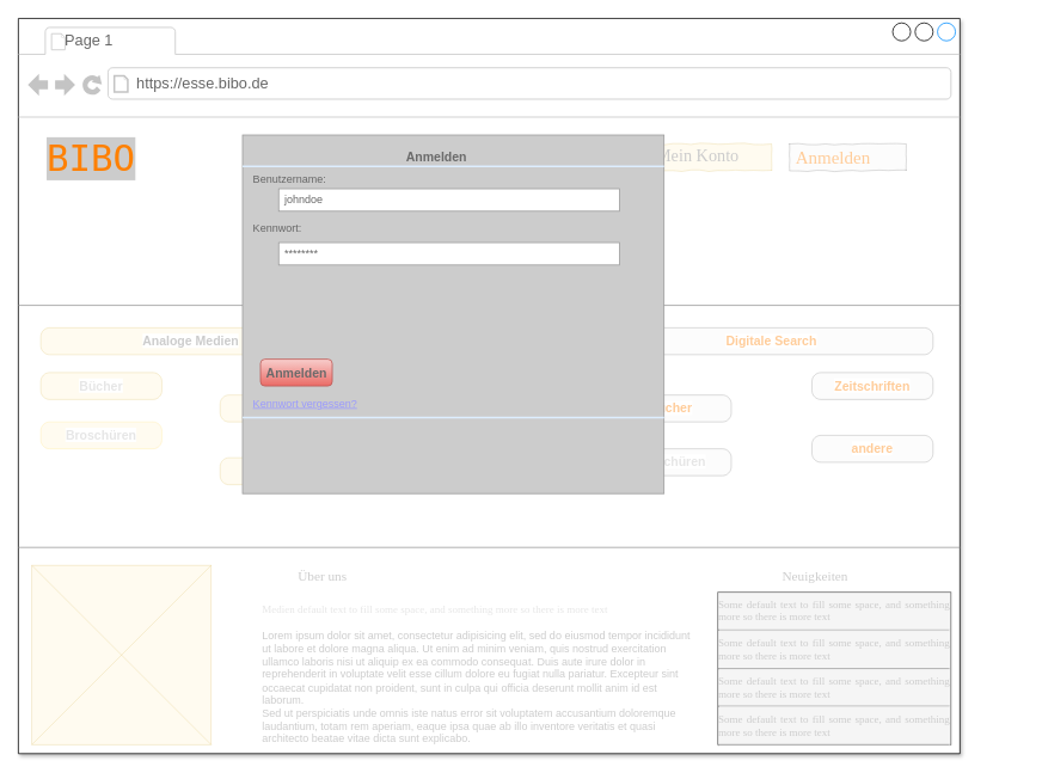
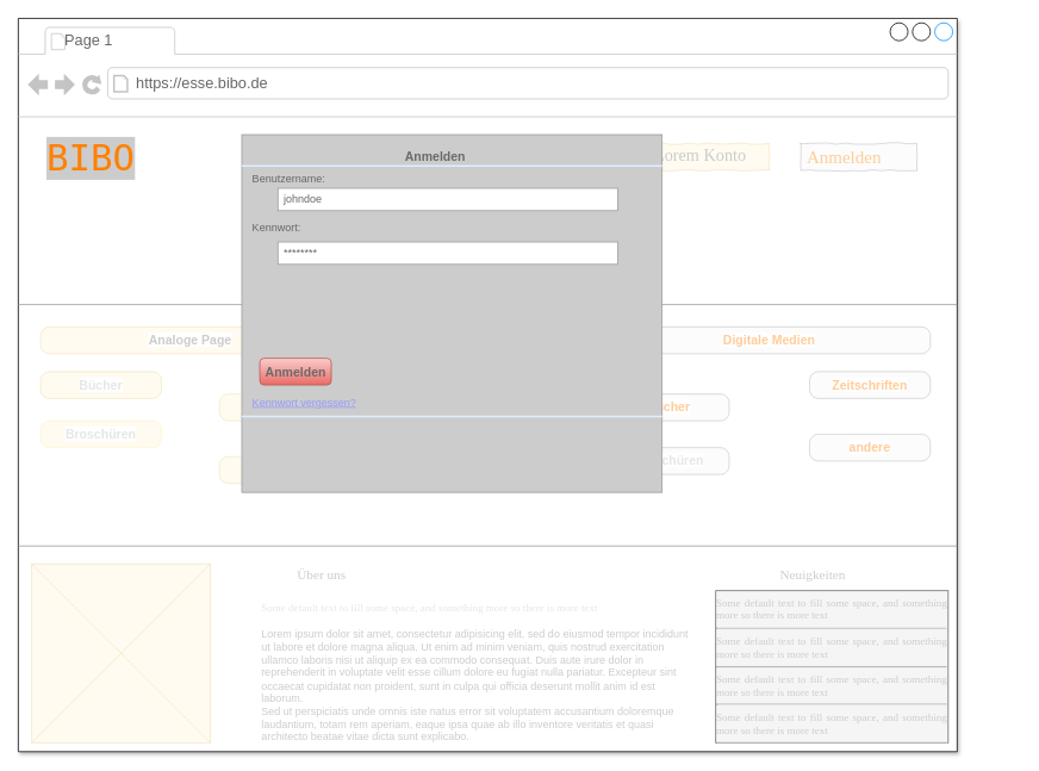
  <mxCell id="0" />
  <mxCell id="1" parent="0" />
  <mxCell id="2" value="" style="strokeWidth=1;shadow=1;dashed=0;align=center;html=1;shape=mxgraph.mockup.containers.browserWindow;rSize=0;mainText=,;recursiveResize=0;rounded=0;labelBackgroundColor=none;fontFamily=Verdana;fontSize=12;gradientColor=none;fillColor=#FFFFFF;" parent="1" vertex="1"><mxGeometry x="20" y="20" width="1050" height="820" as="geometry" /></mxCell>
  <mxCell id="3" value="Page 1" style="strokeWidth=1;shadow=0;dashed=0;align=center;html=1;shape=mxgraph.mockup.containers.anchor;fontSize=17;fontColor=#666666;align=left;" parent="2" vertex="1"><mxGeometry x="50" y="12" width="110" height="26" as="geometry" /></mxCell>
  <mxCell id="4" value="https://esse.bibo.de" style="strokeWidth=1;shadow=0;dashed=0;align=center;html=1;shape=mxgraph.mockup.containers.anchor;rSize=0;fontSize=17;fontColor=#666666;align=left;" parent="2" vertex="1"><mxGeometry x="130" y="60" width="250" height="26" as="geometry" /></mxCell>
  <mxCell id="5" value="&lt;pre&gt;&lt;font style=&quot;background-color: rgb(204 , 204 , 204) ; font-size: 41px&quot; color=&quot;#ff8000&quot;&gt;BIBO&lt;/font&gt;&lt;/pre&gt;" style="text;html=1;points=[];align=left;verticalAlign=top;spacingTop=-4;fontSize=30;fontFamily=Verdana" parent="2" vertex="1"><mxGeometry x="30" y="100" width="340" height="100" as="geometry" /></mxCell>
- <mxCell id="6" value="&lt;font style=&quot;font-size: 19px&quot; color=&quot;#cccccc&quot;&gt;&amp;nbsp; Mein Konto&lt;/font&gt;" style="text;html=1;points=[];align=left;verticalAlign=top;spacingTop=-4;fontSize=15;fontFamily=Verdana;rounded=0;fillColor=#fff2cc;strokeColor=#d6b656;comic=1;opacity=30;" parent="2" vertex="1"><mxGeometry x="700" y="140" width="140" height="30" as="geometry" /></mxCell>
+ <mxCell id="6" value="&lt;font style=&quot;font-size: 19px&quot; color=&quot;#cccccc&quot;&gt;&amp;nbsp; Lorem Konto&lt;/font&gt;" style="text;html=1;points=[];align=left;verticalAlign=top;spacingTop=-4;fontSize=15;fontFamily=Verdana;rounded=0;fillColor=#fff2cc;strokeColor=#d6b656;comic=1;opacity=30;" parent="2" vertex="1"><mxGeometry x="700" y="140" width="140" height="30" as="geometry" /></mxCell>
  <mxCell id="7" value="Suche nаch Medien &lt;font style=&quot;font-size: 9px&quot;&gt;&lt;br&gt;&lt;/font&gt;" style="text;html=1;points=[];align=left;verticalAlign=top;spacingTop=-4;fontSize=15;fontFamily=Verdana" parent="2" vertex="1"><mxGeometry x="330" y="150" width="270" height="30" as="geometry" /></mxCell>
  <mxCell id="8" value="Search" style="strokeWidth=1;shadow=0;dashed=0;align=center;html=1;shape=mxgraph.mockup.forms.searchBox;strokeColor=#999999;mainText=;strokeColor2=#008cff;fontColor=#666666;fontSize=17;align=left;spacingLeft=3;rounded=0;labelBackgroundColor=none;" parent="2" vertex="1"><mxGeometry x="330" y="180" width="310" height="30" as="geometry" /></mxCell>
  <mxCell id="9" value="" style="verticalLabelPosition=bottom;shadow=0;dashed=0;align=center;html=1;verticalAlign=top;strokeWidth=1;shape=mxgraph.mockup.markup.line;strokeColor=#999999;rounded=0;labelBackgroundColor=none;fillColor=#ffffff;fontFamily=Verdana;fontSize=12;fontColor=#000000;" parent="2" vertex="1"><mxGeometry y="310" width="1050" height="20" as="geometry" /></mxCell>
- <mxCell id="10" value="&lt;span style=&quot;font-family: &amp;#34;arial&amp;#34; , sans-serif ; font-size: 14px ; font-weight: 700 ; text-align: left ; white-space: normal ; background-color: rgb(255 , 255 , 255)&quot;&gt;&lt;font color=&quot;#ffcc99&quot;&gt;Digitale Search&lt;/font&gt;&lt;/span&gt;" style="strokeWidth=1;shadow=0;dashed=0;align=center;html=1;shape=mxgraph.mockup.buttons.button;strokeColor=#666666;mainText=;buttonStyle=round;fontSize=17;fontStyle=0;fillColor=#f5f5f5;whiteSpace=wrap;rounded=0;labelBackgroundColor=none;fontColor=#333333;opacity=30;" parent="2" vertex="1"><mxGeometry x="660" y="345" width="360" height="30" as="geometry" /></mxCell>
- <mxCell id="11" value="&lt;span style=&quot;font-weight: bold ; font-family: &amp;#34;arial&amp;#34; , sans-serif ; font-size: 14px ; text-align: left ; background-color: rgb(255 , 255 , 255)&quot;&gt;&lt;font color=&quot;#cccccc&quot;&gt;Analoge Medien&lt;/font&gt;&lt;/span&gt;" style="strokeWidth=1;shadow=0;dashed=0;align=center;html=1;shape=mxgraph.mockup.buttons.button;strokeColor=#d6b656;mainText=;buttonStyle=round;fontSize=17;fontStyle=0;fillColor=#fff2cc;whiteSpace=wrap;rounded=0;labelBackgroundColor=none;opacity=30;" parent="2" vertex="1"><mxGeometry x="25" y="345" width="335" height="30" as="geometry" /></mxCell>
+ <mxCell id="10" value="&lt;span style=&quot;font-family: &amp;#34;arial&amp;#34; , sans-serif ; font-size: 14px ; font-weight: 700 ; text-align: left ; white-space: normal ; background-color: rgb(255 , 255 , 255)&quot;&gt;&lt;font color=&quot;#ffcc99&quot;&gt;Digitale Medien&lt;/font&gt;&lt;/span&gt;" style="strokeWidth=1;shadow=0;dashed=0;align=center;html=1;shape=mxgraph.mockup.buttons.button;strokeColor=#666666;mainText=;buttonStyle=round;fontSize=17;fontStyle=0;fillColor=#f5f5f5;whiteSpace=wrap;rounded=0;labelBackgroundColor=none;fontColor=#333333;opacity=30;" parent="2" vertex="1"><mxGeometry x="660" y="345" width="360" height="30" as="geometry" /></mxCell>
+ <mxCell id="11" value="&lt;span style=&quot;font-weight: bold ; font-family: &amp;#34;arial&amp;#34; , sans-serif ; font-size: 14px ; text-align: left ; background-color: rgb(255 , 255 , 255)&quot;&gt;&lt;font color=&quot;#cccccc&quot;&gt;Analoge Page&lt;/font&gt;&lt;/span&gt;" style="strokeWidth=1;shadow=0;dashed=0;align=center;html=1;shape=mxgraph.mockup.buttons.button;strokeColor=#d6b656;mainText=;buttonStyle=round;fontSize=17;fontStyle=0;fillColor=#fff2cc;whiteSpace=wrap;rounded=0;labelBackgroundColor=none;opacity=30;" parent="2" vertex="1"><mxGeometry x="25" y="345" width="335" height="30" as="geometry" /></mxCell>
  <mxCell id="12" value="" style="verticalLabelPosition=bottom;shadow=0;dashed=0;align=center;html=1;verticalAlign=top;strokeWidth=1;shape=mxgraph.mockup.markup.line;strokeColor=#999999;rounded=0;labelBackgroundColor=none;fillColor=#ffffff;fontFamily=Verdana;fontSize=12;fontColor=#000000;" parent="2" vertex="1"><mxGeometry y="580" width="1050" height="20" as="geometry" /></mxCell>
  <mxCell id="13" value="" style="verticalLabelPosition=bottom;shadow=0;dashed=0;align=center;html=1;verticalAlign=top;strokeWidth=1;shape=mxgraph.mockup.graphics.simpleIcon;strokeColor=#d6b656;fillColor=#fff2cc;rounded=0;labelBackgroundColor=none;fontFamily=Verdana;fontSize=12;opacity=30;" parent="2" vertex="1"><mxGeometry x="15" y="610" width="200" height="200" as="geometry" /></mxCell>
  <mxCell id="14" value="Über uns" style="text;html=1;points=[];align=left;verticalAlign=top;spacingTop=-4;fontSize=15;fontFamily=Verdana;fontColor=#CCCCCC;" parent="2" vertex="1"><mxGeometry x="310" y="610" width="170" height="30" as="geometry" /></mxCell>
  <mxCell id="15" value="&lt;div style=&quot;text-align: justify&quot;&gt;&lt;span&gt;Some default text to fill some space, and&amp;nbsp;&lt;/span&gt;&lt;span&gt;something more so there is more text&lt;/span&gt;&lt;/div&gt;&lt;div style=&quot;text-align: justify&quot;&gt;&lt;hr id=&quot;null&quot; style=&quot;text-align: justify&quot;&gt;&lt;span&gt;&lt;div style=&quot;text-align: justify&quot;&gt;&lt;span&gt;Some default text to fill some space, and&amp;nbsp;&lt;/span&gt;&lt;span&gt;something more so there is more text&lt;/span&gt;&lt;/div&gt;&lt;/span&gt;&lt;/div&gt;&lt;hr id=&quot;null&quot; style=&quot;text-align: justify&quot;&gt;&lt;span&gt;&lt;div style=&quot;text-align: justify&quot;&gt;&lt;span&gt;Some default text to fill some space, and&amp;nbsp;&lt;/span&gt;&lt;span&gt;something more so there is more text&lt;/span&gt;&lt;/div&gt;&lt;/span&gt;&lt;hr id=&quot;null&quot; style=&quot;text-align: justify&quot;&gt;&lt;span&gt;&lt;div style=&quot;text-align: justify&quot;&gt;&lt;span&gt;Some default text to fill some space, and&amp;nbsp;&lt;/span&gt;&lt;span&gt;something more so there is more text&lt;/span&gt;&lt;/div&gt;&lt;/span&gt;&lt;hr id=&quot;null&quot; style=&quot;text-align: left&quot;&gt;" style="whiteSpace=wrap;html=1;rounded=0;shadow=0;labelBackgroundColor=none;strokeWidth=1;fontFamily=Verdana;fontSize=12;align=center;verticalAlign=top;fillColor=#f5f5f5;strokeColor=#666666;fontColor=#CCCCCC;" parent="2" vertex="1"><mxGeometry x="780" y="640" width="260" height="170" as="geometry" /></mxCell>
- <mxCell id="16" value="Medien default text to fill some space, and&amp;nbsp;&lt;span&gt;something more so there is more text&lt;/span&gt;" style="text;html=1;points=[];align=left;verticalAlign=top;spacingTop=-4;fontSize=12;fontFamily=Verdana;whiteSpace=wrap;fontColor=#E6E6E6;" parent="2" vertex="1"><mxGeometry x="270" y="650" width="470" height="40" as="geometry" /></mxCell>
- <mxCell id="17" value="&lt;font style=&quot;font-size: 20px&quot; color=&quot;#ffcc99&quot;&gt;&amp;nbsp;Аnmelden&lt;/font&gt;" style="text;html=1;points=[];align=left;verticalAlign=top;spacingTop=-4;fontSize=15;fontFamily=Verdana;fillColor=#f5f5f5;strokeColor=#666666;fontColor=#333333;comic=1;glass=0;opacity=30;" parent="2" vertex="1"><mxGeometry x="860" y="140" width="130" height="30" as="geometry" /></mxCell>
+ <mxCell id="16" value="Some default text to fill some space, and&amp;nbsp;&lt;span&gt;something more so there is more text&lt;/span&gt;" style="text;html=1;points=[];align=left;verticalAlign=top;spacingTop=-4;fontSize=12;fontFamily=Verdana;whiteSpace=wrap;fontColor=#E6E6E6;" parent="2" vertex="1"><mxGeometry x="270" y="650" width="470" height="40" as="geometry" /></mxCell>
+ <mxCell id="17" value="&lt;font style=&quot;font-size: 20px&quot; color=&quot;#ffcc99&quot;&gt;&amp;nbsp;Аnmelden&lt;/font&gt;" style="text;html=1;points=[];align=left;verticalAlign=top;spacingTop=-4;fontSize=15;fontFamily=Verdana;fillColor=#f5f5f5;strokeColor=#666666;fontColor=#333333;comic=1;glass=0;opacity=30;" parent="2" vertex="1"><mxGeometry x="875" y="140" width="130" height="30" as="geometry" /></mxCell>
  <mxCell id="18" value="&lt;font size=&quot;1&quot;&gt;*anhand Titel- oder Inhaltsangabe&lt;/font&gt;" style="text;html=1;points=[];align=left;verticalAlign=top;spacingTop=-4;fontSize=15;fontFamily=Verdana" parent="2" vertex="1"><mxGeometry x="330" y="210" width="310" height="30" as="geometry" /></mxCell>
  <mxCell id="19" value="Lorem ipsum dolor sit amet, consectetur adipisicing elit, sed do eiusmod tempor incididunt ut labore et dolore magna aliqua. Ut enim ad minim veniam, quis nostrud exercitation ullamco laboris nisi ut aliquip ex ea commodo consequat. Duis aute irure dolor in reprehenderit in voluptate velit esse cillum dolore eu fugiat nulla pariatur. Excepteur sint occaecat cupidatat non proident, sunt in culpa qui officia deserunt mollit anim id est laborum.&lt;br&gt;Sed ut perspiciatis unde omnis iste natus error sit voluptatem accusantium doloremque laudantium, totam rem aperiam, eaque ipsa quae ab illo inventore veritatis et quasi architecto beatae vitae dicta sunt explicabo.&amp;nbsp;" style="text;spacingTop=-5;whiteSpace=wrap;html=1;align=left;fontSize=12;fontFamily=Helvetica;fillColor=none;strokeColor=none;rounded=0;shadow=1;labelBackgroundColor=none;fontColor=#CCCCCC;" parent="2" vertex="1"><mxGeometry x="270" y="680" width="490" height="125" as="geometry" /></mxCell>
  <mxCell id="20" value="&lt;font&gt;&lt;font style=&quot;font-size: 15px&quot;&gt;Neuigkeiten&lt;/font&gt;&lt;br&gt;&lt;/font&gt;" style="text;html=1;points=[];align=left;verticalAlign=top;spacingTop=-4;fontSize=15;fontFamily=Verdana;fontColor=#CCCCCC;" parent="2" vertex="1"><mxGeometry x="850" y="610" width="270" height="30" as="geometry" /></mxCell>
  <mxCell id="21" value="&lt;div style=&quot;text-align: left&quot;&gt;&lt;font face=&quot;arial, sans-serif&quot; color=&quot;#e6e6e6&quot;&gt;&lt;span style=&quot;font-size: 14px ; background-color: rgb(255 , 255 , 255)&quot;&gt;&lt;b&gt;Bücher&lt;/b&gt;&lt;/span&gt;&lt;/font&gt;&lt;/div&gt;" style="strokeWidth=1;shadow=0;dashed=0;align=center;html=1;shape=mxgraph.mockup.buttons.button;strokeColor=#d6b656;mainText=;buttonStyle=round;fontSize=17;fontStyle=0;fillColor=#fff2cc;whiteSpace=wrap;rounded=0;labelBackgroundColor=none;opacity=30;" parent="2" vertex="1"><mxGeometry x="25" y="395" width="135" height="30" as="geometry" /></mxCell>
  <mxCell id="22" value="&lt;div style=&quot;text-align: left&quot;&gt;&lt;font color=&quot;#6a6a6a&quot; face=&quot;arial, sans-serif&quot;&gt;&lt;span style=&quot;font-size: 14px ; background-color: rgb(255 , 255 , 255)&quot;&gt;&lt;b&gt;Zeitschriften&lt;/b&gt;&lt;/span&gt;&lt;/font&gt;&lt;/div&gt;" style="strokeWidth=1;shadow=0;dashed=0;align=center;html=1;shape=mxgraph.mockup.buttons.button;strokeColor=#d6b656;mainText=;buttonStyle=round;fontSize=17;fontStyle=0;fillColor=#fff2cc;whiteSpace=wrap;rounded=0;labelBackgroundColor=none;opacity=30;" parent="2" vertex="1"><mxGeometry x="225" y="420" width="135" height="30" as="geometry" /></mxCell>
  <mxCell id="23" value="&lt;div style=&quot;text-align: left&quot;&gt;&lt;font face=&quot;arial, sans-serif&quot; color=&quot;#e6e6e6&quot;&gt;&lt;span style=&quot;font-size: 14px ; background-color: rgb(255 , 255 , 255)&quot;&gt;&lt;b style=&quot;line-height: 120%&quot;&gt;Broschüren&lt;/b&gt;&lt;/span&gt;&lt;/font&gt;&lt;/div&gt;" style="strokeWidth=1;shadow=0;dashed=0;align=center;html=1;shape=mxgraph.mockup.buttons.button;strokeColor=#FFD966;mainText=;buttonStyle=round;fontSize=17;fontStyle=0;fillColor=#fff2cc;whiteSpace=wrap;rounded=0;labelBackgroundColor=none;opacity=30;" parent="2" vertex="1"><mxGeometry x="25" y="450" width="135" height="30" as="geometry" /></mxCell>
  <mxCell id="24" value="&lt;div style=&quot;text-align: left&quot;&gt;&lt;font color=&quot;#6a6a6a&quot; face=&quot;arial, sans-serif&quot;&gt;&lt;span style=&quot;font-size: 14px ; background-color: rgb(255 , 255 , 255)&quot;&gt;&lt;b&gt;andere&lt;/b&gt;&lt;/span&gt;&lt;/font&gt;&lt;/div&gt;" style="strokeWidth=1;shadow=0;dashed=0;align=center;html=1;shape=mxgraph.mockup.buttons.button;strokeColor=#d6b656;mainText=;buttonStyle=round;fontSize=17;fontStyle=0;fillColor=#fff2cc;whiteSpace=wrap;rounded=0;labelBackgroundColor=none;opacity=30;" parent="2" vertex="1"><mxGeometry x="225" y="490" width="135" height="30" as="geometry" /></mxCell>
  <mxCell id="25" value="&lt;div style=&quot;text-align: left&quot;&gt;&lt;font face=&quot;arial, sans-serif&quot; color=&quot;#ffcc99&quot;&gt;&lt;span style=&quot;font-size: 14px ; background-color: rgb(255 , 255 , 255)&quot;&gt;&lt;b&gt;Bücher&lt;/b&gt;&lt;/span&gt;&lt;/font&gt;&lt;/div&gt;" style="strokeWidth=1;shadow=0;dashed=0;align=center;html=1;shape=mxgraph.mockup.buttons.button;strokeColor=#666666;mainText=;buttonStyle=round;fontSize=17;fontStyle=0;fillColor=#f5f5f5;whiteSpace=wrap;rounded=0;labelBackgroundColor=none;fontColor=#333333;opacity=30;" parent="2" vertex="1"><mxGeometry x="660" y="420" width="135" height="30" as="geometry" /></mxCell>
  <mxCell id="26" value="&lt;div style=&quot;text-align: left&quot;&gt;&lt;font face=&quot;arial, sans-serif&quot; color=&quot;#ffcc99&quot;&gt;&lt;span style=&quot;font-size: 14px ; background-color: rgb(255 , 255 , 255)&quot;&gt;&lt;b&gt;Zeitschriften&lt;/b&gt;&lt;/span&gt;&lt;/font&gt;&lt;/div&gt;" style="strokeWidth=1;shadow=0;dashed=0;align=center;html=1;shape=mxgraph.mockup.buttons.button;strokeColor=#666666;mainText=;buttonStyle=round;fontSize=17;fontStyle=0;fillColor=#f5f5f5;whiteSpace=wrap;rounded=0;labelBackgroundColor=none;fontColor=#333333;opacity=30;" parent="2" vertex="1"><mxGeometry x="885" y="395" width="135" height="30" as="geometry" /></mxCell>
  <mxCell id="27" value="&lt;div style=&quot;text-align: left&quot;&gt;&lt;font face=&quot;arial, sans-serif&quot; color=&quot;#e6e6e6&quot;&gt;&lt;span style=&quot;font-size: 14px ; background-color: rgb(255 , 255 , 255)&quot;&gt;&lt;b&gt;Broschüren&lt;/b&gt;&lt;/span&gt;&lt;/font&gt;&lt;/div&gt;" style="strokeWidth=1;shadow=0;dashed=0;align=center;html=1;shape=mxgraph.mockup.buttons.button;strokeColor=#666666;mainText=;buttonStyle=round;fontSize=17;fontStyle=0;fillColor=#f5f5f5;whiteSpace=wrap;rounded=0;labelBackgroundColor=none;fontColor=#333333;opacity=30;" parent="2" vertex="1"><mxGeometry x="660" y="480" width="135" height="30" as="geometry" /></mxCell>
  <mxCell id="28" value="&lt;div style=&quot;text-align: left&quot;&gt;&lt;font face=&quot;arial, sans-serif&quot; color=&quot;#ffcc99&quot;&gt;&lt;span style=&quot;font-size: 14px ; background-color: rgb(255 , 255 , 255)&quot;&gt;&lt;b&gt;andere&lt;/b&gt;&lt;/span&gt;&lt;/font&gt;&lt;/div&gt;" style="strokeWidth=1;shadow=0;dashed=0;align=center;html=1;shape=mxgraph.mockup.buttons.button;strokeColor=#666666;mainText=;buttonStyle=round;fontSize=17;fontStyle=0;fillColor=#f5f5f5;whiteSpace=wrap;rounded=0;labelBackgroundColor=none;fontColor=#333333;opacity=30;" parent="2" vertex="1"><mxGeometry x="885" y="465" width="135" height="30" as="geometry" /></mxCell>
  <mxCell id="29" value="" style="strokeWidth=1;shadow=0;dashed=0;align=center;html=1;shape=mxgraph.mockup.forms.rrect;rSize=0;strokeColor=#999999;fillColor=#CCCCCC;" parent="2" vertex="1"><mxGeometry x="250" y="130" width="470" height="400" as="geometry" /></mxCell>
  <mxCell id="30" value="" style="strokeWidth=1;shadow=0;dashed=0;align=center;html=1;shape=mxgraph.mockup.forms.anchor;fontSize=12;fontColor=#666666;align=left;resizeWidth=1;spacingLeft=0;" parent="29" vertex="1"><mxGeometry width="235" height="20" relative="1" as="geometry"><mxPoint x="10" y="10" as="offset" /></mxGeometry></mxCell>
  <mxCell id="31" value="" style="shape=line;strokeColor=#ddeeff;strokeWidth=2;html=1;resizeWidth=1;" parent="29" vertex="1"><mxGeometry width="470" height="10" relative="1" as="geometry"><mxPoint y="30" as="offset" /></mxGeometry></mxCell>
  <mxCell id="32" value="Benutzername:" style="strokeWidth=1;shadow=0;dashed=0;align=center;html=1;shape=mxgraph.mockup.forms.anchor;fontSize=12;fontColor=#666666;align=left;resizeWidth=1;spacingLeft=0;" parent="29" vertex="1"><mxGeometry width="235" height="20" relative="1" as="geometry"><mxPoint x="10" y="40" as="offset" /></mxGeometry></mxCell>
  <mxCell id="33" value="johndoe" style="strokeWidth=1;shadow=0;dashed=0;align=center;html=1;shape=mxgraph.mockup.forms.rrect;rSize=0;strokeColor=#999999;fontColor=#666666;align=left;spacingLeft=5;resizeWidth=1;" parent="29" vertex="1"><mxGeometry width="380" height="25" relative="1" as="geometry"><mxPoint x="40.32" y="60" as="offset" /></mxGeometry></mxCell>
  <mxCell id="34" value="Kennwort:" style="strokeWidth=1;shadow=0;dashed=0;align=center;html=1;shape=mxgraph.mockup.forms.anchor;fontSize=12;fontColor=#666666;align=left;resizeWidth=1;spacingLeft=0;" parent="29" vertex="1"><mxGeometry width="235" height="20" relative="1" as="geometry"><mxPoint x="10" y="95" as="offset" /></mxGeometry></mxCell>
  <mxCell id="35" value="********" style="strokeWidth=1;shadow=0;dashed=0;align=center;html=1;shape=mxgraph.mockup.forms.rrect;rSize=0;strokeColor=#999999;fontColor=#666666;align=left;spacingLeft=5;resizeWidth=1;" parent="29" vertex="1"><mxGeometry width="380" height="25" relative="1" as="geometry"><mxPoint x="40.32" y="120" as="offset" /></mxGeometry></mxCell>
  <mxCell id="36" value="&lt;span style=&quot;color: rgb(106 , 106 , 106) ; font-family: &amp;#34;arial&amp;#34; , sans-serif ; font-size: 14px ; text-align: left ; white-space: normal&quot;&gt;Anmelden&lt;/span&gt;" style="strokeWidth=1;shadow=0;dashed=0;align=center;html=1;shape=mxgraph.mockup.forms.rrect;rSize=5;strokeColor=#b85450;fillColor=#f8cecc;fontSize=16;fontStyle=1;gradientColor=#ea6b66;" parent="29" vertex="1"><mxGeometry y="1" width="80" height="30" relative="1" as="geometry"><mxPoint x="20" y="-150" as="offset" /></mxGeometry></mxCell>
  <mxCell id="37" value="Kennwort vergessen?" style="strokeWidth=1;shadow=0;dashed=0;align=center;html=1;shape=mxgraph.mockup.forms.anchor;fontSize=12;fontColor=#9999ff;align=left;spacingLeft=0;fontStyle=4;resizeWidth=1;" parent="29" vertex="1"><mxGeometry y="1" width="352.5" height="20" relative="1" as="geometry"><mxPoint x="10" y="-110" as="offset" /></mxGeometry></mxCell>
  <mxCell id="38" value="" style="shape=line;strokeColor=#ddeeff;strokeWidth=2;html=1;resizeWidth=1;" parent="29" vertex="1"><mxGeometry y="1" width="470" height="10" relative="1" as="geometry"><mxPoint y="-90" as="offset" /></mxGeometry></mxCell>
  <mxCell id="39" value="" style="strokeWidth=1;shadow=0;dashed=0;align=center;html=1;shape=mxgraph.mockup.forms.anchor;fontSize=12;fontColor=#666666;align=left;spacingLeft=0;resizeWidth=1;" parent="29" vertex="1"><mxGeometry y="1" width="352.5" height="20" relative="1" as="geometry"><mxPoint x="10" y="-70" as="offset" /></mxGeometry></mxCell>
  <mxCell id="40" value="&lt;span style=&quot;color: rgb(106 , 106 , 106) ; font-family: &amp;#34;arial&amp;#34; , sans-serif ; font-size: 14px ; font-weight: 700 ; text-align: left&quot;&gt;Anmelden&lt;/span&gt;" style="text;html=1;strokeColor=none;fillColor=none;align=center;verticalAlign=middle;whiteSpace=wrap;rounded=0;shadow=0;glass=0;opacity=30;" parent="29" vertex="1"><mxGeometry x="198.137" y="15" width="36.863" height="20" as="geometry" /></mxCell>
